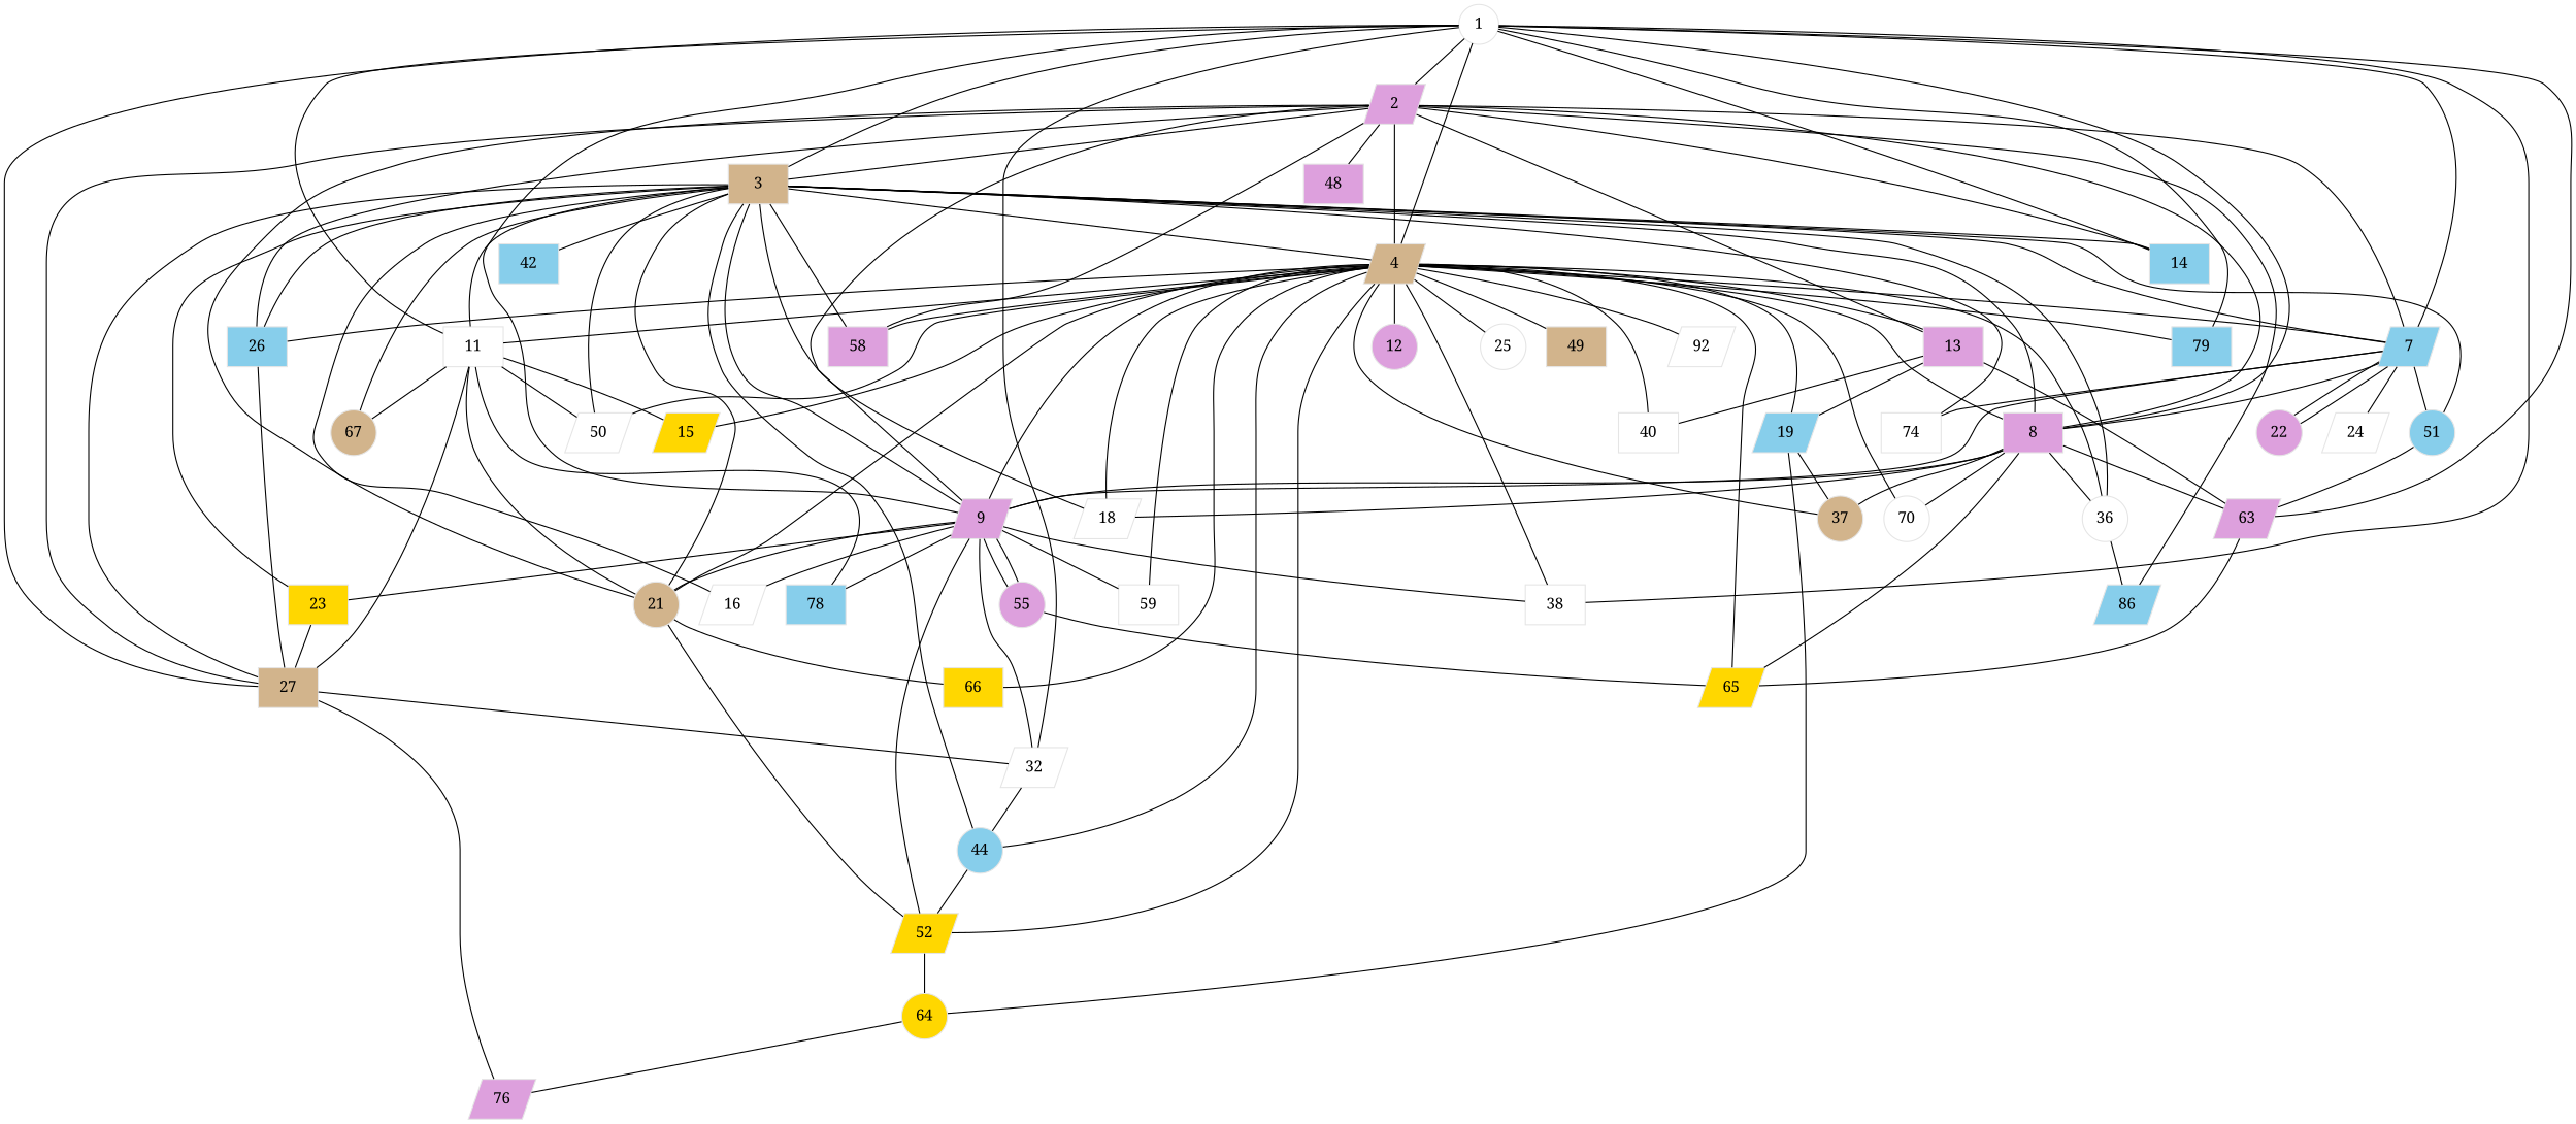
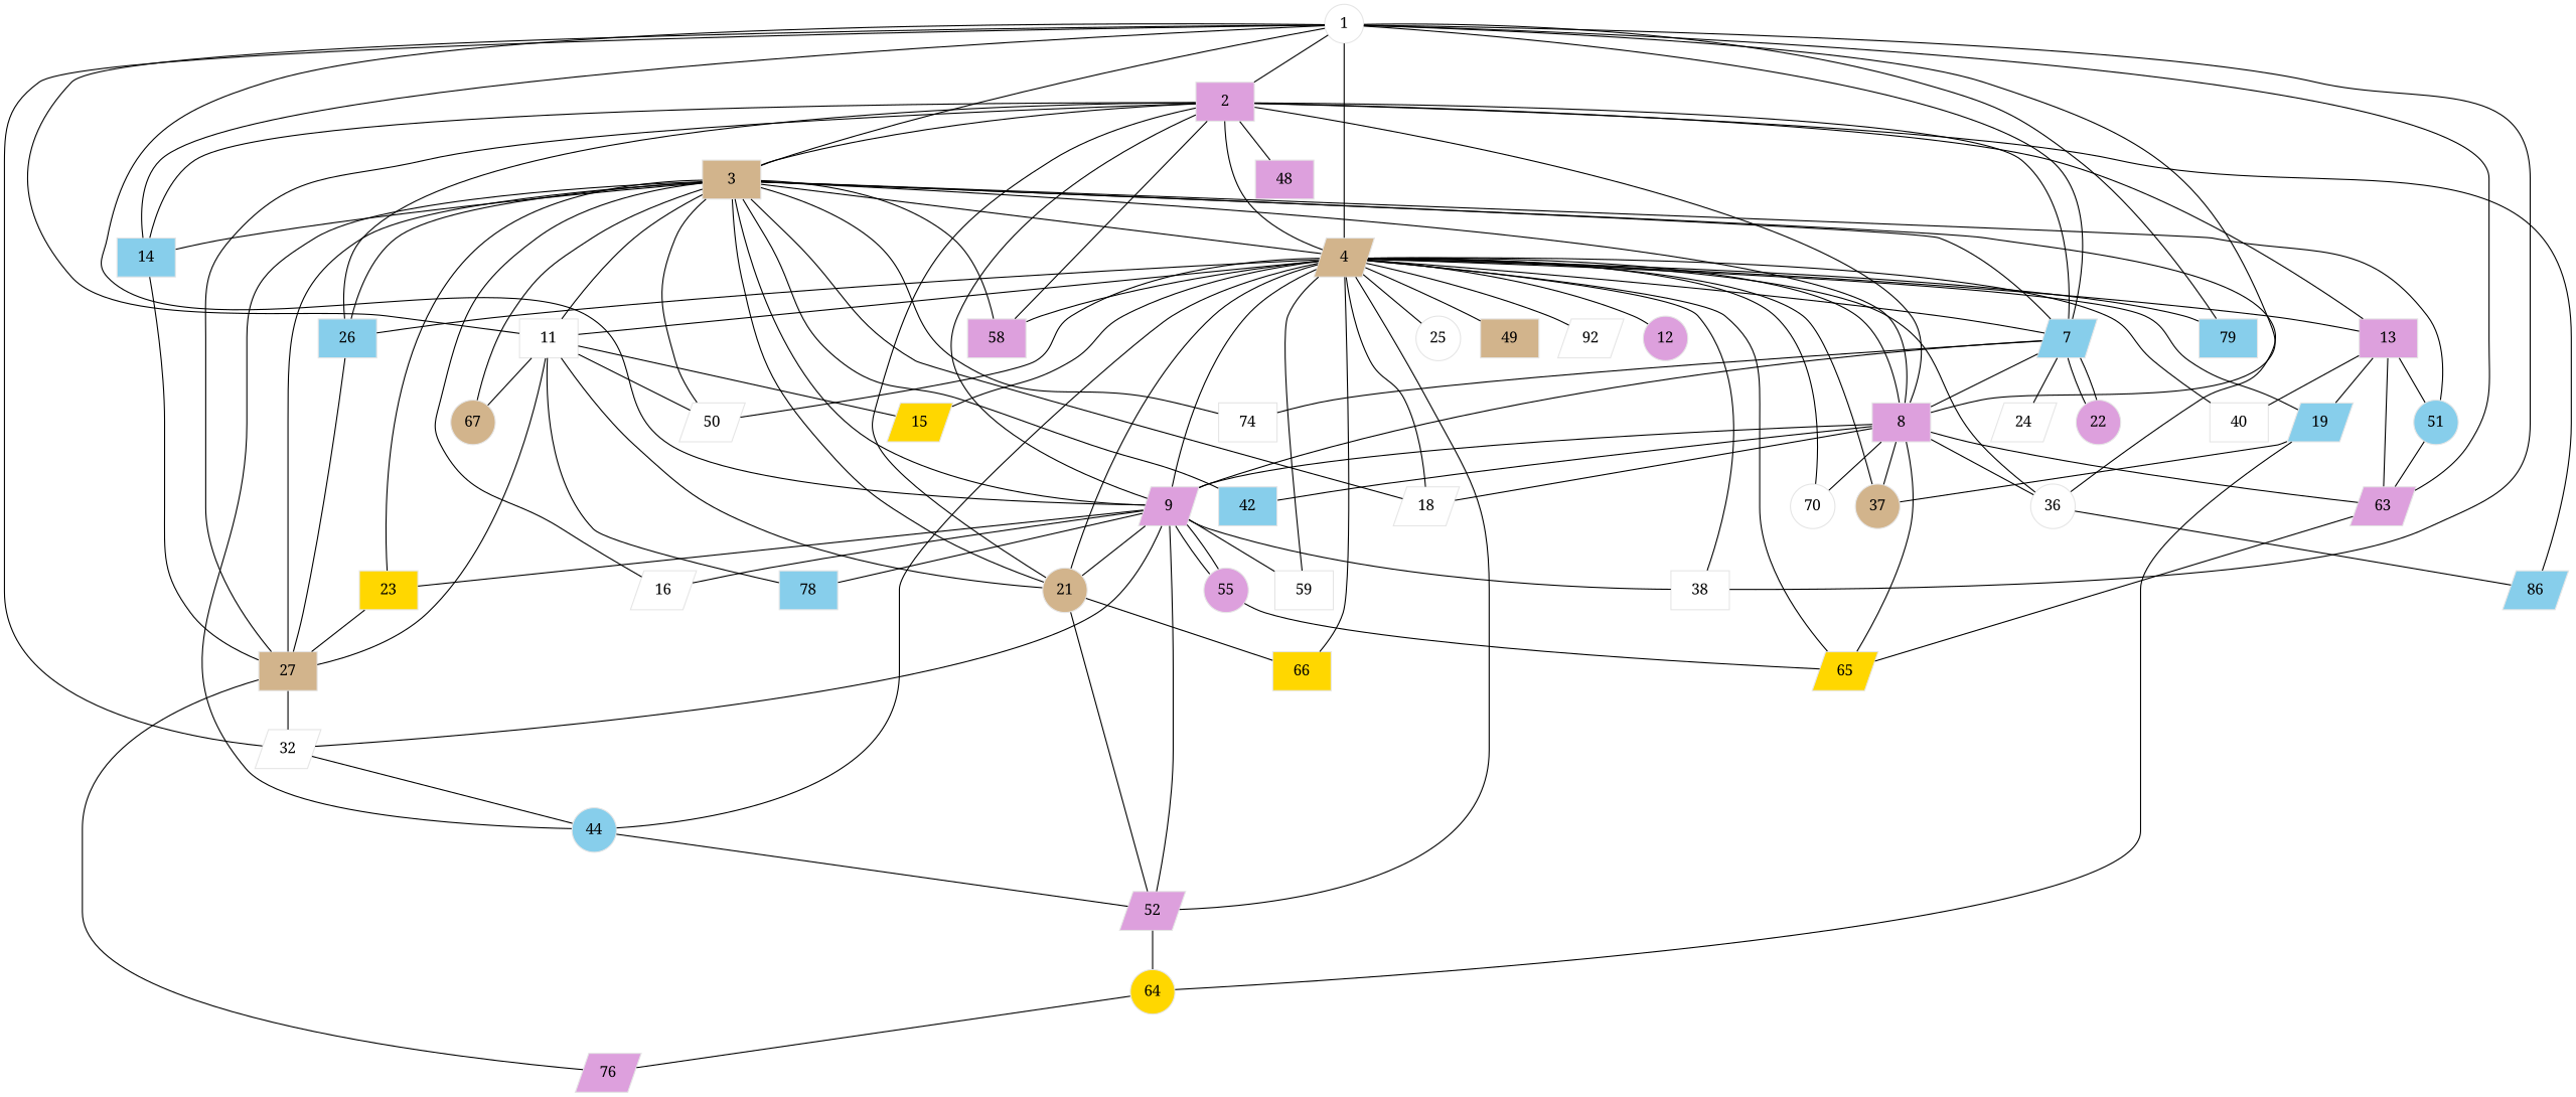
  graph {
    fontname="Noto Serif"
    node [color=gray90 fillcolor=white fontname="Noto Serif" shape=box style=filled]
    edge [fontname="Noto Serif"]
-   2 [fillcolor=plum shape=parallelogram super="+17+20"]
+   2 [fillcolor=plum super="+17+20"]
    3 [fillcolor=tan super="+47+35"]
    4 [fillcolor=tan shape=parallelogram super="+10+5+39+6"]
    7 [fillcolor=skyblue shape=parallelogram super="+69"]
    8 [fillcolor=plum]
    9 [fillcolor=plum shape=parallelogram]
    14 [fillcolor=skyblue super="+45"]
    27 [fillcolor=tan super="+33+46"]
    13 [fillcolor=plum]
    21 [fillcolor=tan shape=circle super="+60+61"]
    26 [fillcolor=skyblue]
    48 [fillcolor=plum]
    58 [fillcolor=plum super="+77"]
    86 [fillcolor=skyblue shape=parallelogram]
    1 [shape=circle]
    11 [super="+83+95+57+68+43+88+28"]
    32 [shape=parallelogram super="+80+75"]
    38 [super="+91"]
    63 [fillcolor=plum shape=parallelogram super="+87+90"]
    79 [fillcolor=skyblue]
    16 [shape=parallelogram]
    18 [shape=parallelogram super="+31"]
    23 [fillcolor=gold super="+53"]
    36 [shape=circle super="+82"]
    42 [fillcolor=skyblue]
    44 [fillcolor=skyblue shape=circle]
    50 [shape=parallelogram]
    51 [fillcolor=skyblue shape=circle]
    67 [fillcolor=tan shape=circle]
    74
-   52 [fillcolor=gold shape=parallelogram super="+99+71"]
+   52 [fillcolor=plum shape=parallelogram super="+99+71"]
    12 [fillcolor=plum shape=circle]
    15 [fillcolor=gold shape=parallelogram]
    19 [fillcolor=skyblue shape=parallelogram]
    25 [shape=circle]
    37 [fillcolor=tan shape=circle]
    40
    49 [fillcolor=tan]
    59
    n40 [label=92 shape=parallelogram]
    65 [fillcolor=gold shape=parallelogram super="+94"]
    66 [fillcolor=gold]
    70 [shape=circle super="+73"]
    22 [fillcolor=plum shape=circle]
    24 [shape=parallelogram]
    55 [fillcolor=plum shape=circle super="+97"]
    78 [fillcolor=skyblue]
    76 [fillcolor=plum shape=parallelogram]
    64 [fillcolor=gold shape=circle]
    2 -- 3
    2 -- 4 [weight=6]
    2 -- 7 [weight=2]
    2 -- 8
    2 -- 9
    2 -- 14
    2 -- 27 [weight=2]
    2 -- 13
    2 -- 21
    2 -- 26
    2 -- 48 [weight=2]
    2 -- 58
    2 -- 86
    3 -- 4 [weight=4]
    3 -- 7
    3 -- 8
    3 -- 9 [weight=2]
    3 -- 14
    3 -- 27
    3 -- 21
    3 -- 26
    3 -- 58
    3 -- 11
    3 -- 16
    3 -- 18
    3 -- 23 [weight=2]
    3 -- 36
    3 -- 42
    3 -- 44
    3 -- 50
    3 -- 51
    3 -- 67
    3 -- 74
    4 -- 7 [weight=5]
    4 -- 8 [weight=4]
    4 -- 9 [weight=4]
    4 -- 13
    4 -- 21 [weight=4]
    4 -- 26
    4 -- 58
    4 -- 11 [weight=3]
    4 -- 38
    4 -- 79
    4 -- 18 [weight=2]
    4 -- 36
    4 -- 44
    4 -- 50
    4 -- 52
    4 -- 12 [weight=2]
    4 -- 15 [weight=2]
    4 -- 19
    4 -- 25 [weight=2]
    4 -- 37
    4 -- 40
    4 -- 49 [weight=2]
    4 -- 59
    4 -- n40 [weight=2]
    4 -- 65
    4 -- 66
    4 -- 70
    7 -- 8
    7 -- 9
    7 -- 74
    7 -- 22
    7 -- 22
    7 -- 24
    8 -- 9
    8 -- 63
    8 -- 18
    8 -- 36
+   8 -- 42
    8 -- 37
    8 -- 65
    8 -- 70
    9 -- 21
    9 -- 32
    9 -- 38
    9 -- 16
    9 -- 23
    9 -- 52
    9 -- 59
    9 -- 55
    9 -- 55
    9 -- 78
    27 -- 32
    27 -- 76
    13 -- 63
-   7 -- 51
+   13 -- 51
    13 -- 19
    13 -- 40
    21 -- 52
    21 -- 66
    26 -- 27
    1 -- 2
    1 -- 3
    1 -- 4 [weight=4]
    1 -- 7
    1 -- 8
    1 -- 9
    1 -- 14
-   1 -- 27
+   14 -- 27
    1 -- 11
    1 -- 32 [weight=2]
    1 -- 38 [weight=2]
    1 -- 63
    1 -- 79
    11 -- 27 [weight=2]
    11 -- 21
    11 -- 50
    11 -- 67
    11 -- 15
    11 -- 78
    32 -- 44
    63 -- 65
    23 -- 27
    36 -- 86
    44 -- 52
    51 -- 63
    52 -- 64
    19 -- 37
    19 -- 64
    55 -- 65
    64 -- 76
  }
